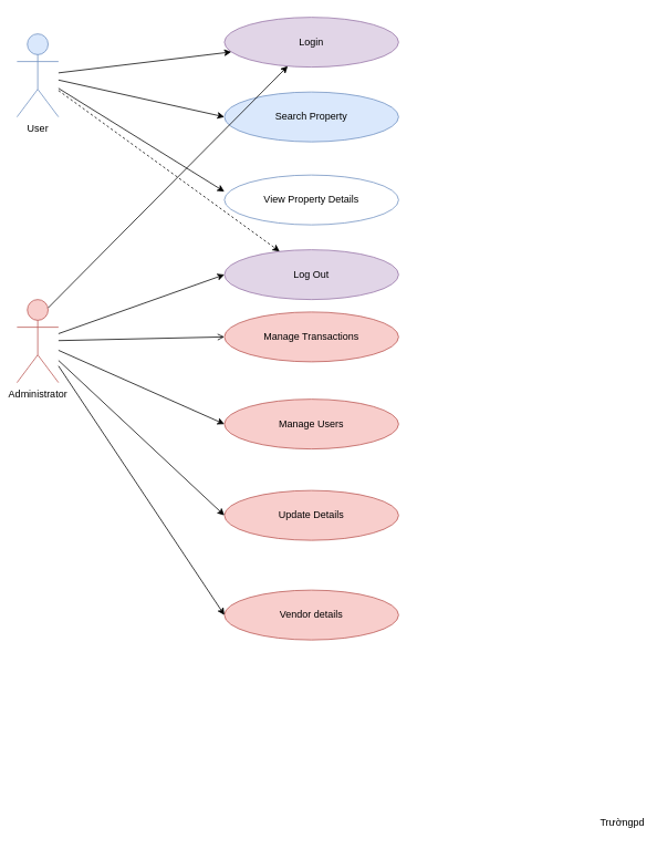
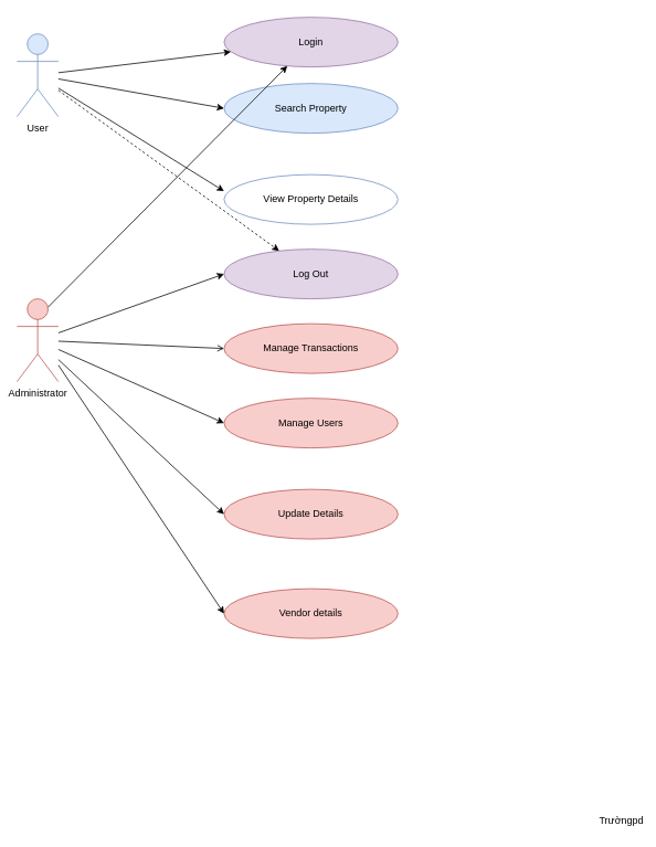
  <mxCell id="0" />
  <mxCell id="1" parent="0" />
  <mxCell id="2" value="User&lt;br&gt;" style="shape=umlActor;verticalLabelPosition=bottom;verticalAlign=top;html=1;outlineConnect=0;fillColor=#dae8fc;strokeColor=#6c8ebf;" parent="1" vertex="1"><mxGeometry x="20" y="40" width="50" height="100" as="geometry" /></mxCell>
  <mxCell id="3" value="Administrator" style="shape=umlActor;verticalLabelPosition=bottom;verticalAlign=top;html=1;outlineConnect=0;fillColor=#f8cecc;strokeColor=#b85450;" parent="1" vertex="1"><mxGeometry x="20" y="360" width="50" height="100" as="geometry" /></mxCell>
  <mxCell id="4" value="Login" style="ellipse;whiteSpace=wrap;html=1;fillColor=#e1d5e7;strokeColor=#9673a6;" parent="1" vertex="1"><mxGeometry x="270" y="20" width="210" height="60" as="geometry" /></mxCell>
- <mxCell id="5" value="Search Property" style="ellipse;whiteSpace=wrap;html=1;fillColor=#dae8fc;strokeColor=#6c8ebf;" parent="1" vertex="1"><mxGeometry x="270" y="110" width="210" height="60" as="geometry" /></mxCell>
+ <mxCell id="5" value="Search Property" style="ellipse;whiteSpace=wrap;html=1;fillColor=#dae8fc;strokeColor=#6c8ebf;" parent="1" vertex="1"><mxGeometry x="270" y="100" width="210" height="60" as="geometry" /></mxCell>
  <mxCell id="6" value="Update Details" style="ellipse;whiteSpace=wrap;html=1;fillColor=#f8cecc;strokeColor=#b85450;" parent="1" vertex="1"><mxGeometry x="270" y="590" width="210" height="60" as="geometry" /></mxCell>
  <mxCell id="7" value="View Property Details" style="ellipse;whiteSpace=wrap;html=1;fillColor=#ffffff;strokeColor=#6c8ebf;" parent="1" vertex="1"><mxGeometry x="270" y="210" width="210" height="60" as="geometry" /></mxCell>
- <mxCell id="8" value="Manage Transactions" style="ellipse;whiteSpace=wrap;html=1;fillColor=#f8cecc;strokeColor=#b85450;" parent="1" vertex="1"><mxGeometry x="270" y="375" width="210" height="60" as="geometry" /></mxCell>
+ <mxCell id="8" value="Manage Transactions" style="ellipse;whiteSpace=wrap;html=1;fillColor=#f8cecc;strokeColor=#b85450;" parent="1" vertex="1"><mxGeometry x="270" y="390" width="210" height="60" as="geometry" /></mxCell>
  <mxCell id="9" value="Manage Users" style="ellipse;whiteSpace=wrap;html=1;fillColor=#f8cecc;strokeColor=#b85450;" parent="1" vertex="1"><mxGeometry x="270" y="480" width="210" height="60" as="geometry" /></mxCell>
  <mxCell id="10" value="Log Out" style="ellipse;whiteSpace=wrap;html=1;fillColor=#e1d5e7;strokeColor=#9673a6;" parent="1" vertex="1"><mxGeometry x="270" y="300" width="210" height="60" as="geometry" /></mxCell>
  <mxCell id="11" value="Vendor details" style="ellipse;whiteSpace=wrap;html=1;fillColor=#f8cecc;strokeColor=#b85450;" parent="1" vertex="1"><mxGeometry x="270" y="710" width="210" height="60" as="geometry" /></mxCell>
  <mxCell id="12" value="" style="endArrow=classic;html=1;" parent="1" source="2" target="4" edge="1"><mxGeometry width="50" height="50" relative="1" as="geometry"><mxPoint x="350" y="120" as="sourcePoint" /><mxPoint x="400" y="70" as="targetPoint" /></mxGeometry></mxCell>
  <mxCell id="13" value="" style="endArrow=classic;html=1;entryX=0;entryY=0.5;entryDx=0;entryDy=0;" parent="1" source="2" target="5" edge="1"><mxGeometry width="50" height="50" relative="1" as="geometry"><mxPoint x="350" y="120" as="sourcePoint" /><mxPoint x="400" y="70" as="targetPoint" /></mxGeometry></mxCell>
  <mxCell id="14" value="" style="endArrow=classic;html=1;entryX=0;entryY=0.333;entryDx=0;entryDy=0;entryPerimeter=0;" parent="1" source="2" target="7" edge="1"><mxGeometry width="50" height="50" relative="1" as="geometry"><mxPoint x="350" y="120" as="sourcePoint" /><mxPoint x="260" y="240" as="targetPoint" /></mxGeometry></mxCell>
  <mxCell id="15" value="" style="endArrow=classic;html=1;dashed=1;" parent="1" source="2" target="10" edge="1"><mxGeometry width="50" height="50" relative="1" as="geometry"><mxPoint x="90" y="310" as="sourcePoint" /><mxPoint x="400" y="250" as="targetPoint" /></mxGeometry></mxCell>
  <mxCell id="16" value="" style="endArrow=classic;html=1;entryX=0;entryY=0.5;entryDx=0;entryDy=0;" parent="1" source="3" target="10" edge="1"><mxGeometry width="50" height="50" relative="1" as="geometry"><mxPoint x="350" y="300" as="sourcePoint" /><mxPoint x="400" y="250" as="targetPoint" /></mxGeometry></mxCell>
  <mxCell id="17" value="" style="endArrow=classic;html=1;entryX=0;entryY=0.5;entryDx=0;entryDy=0;" parent="1" source="3" target="9" edge="1"><mxGeometry width="50" height="50" relative="1" as="geometry"><mxPoint x="250" y="550" as="sourcePoint" /><mxPoint x="300" y="500" as="targetPoint" /></mxGeometry></mxCell>
  <mxCell id="18" value="" style="endArrow=open;html=1;entryX=0;entryY=0.5;entryDx=0;entryDy=0;" parent="1" source="3" target="8" edge="1"><mxGeometry width="50" height="50" relative="1" as="geometry"><mxPoint x="350" y="300" as="sourcePoint" /><mxPoint x="400" y="250" as="targetPoint" /></mxGeometry></mxCell>
  <mxCell id="19" value="" style="endArrow=classic;html=1;entryX=0;entryY=0.5;entryDx=0;entryDy=0;" parent="1" source="3" target="6" edge="1"><mxGeometry width="50" height="50" relative="1" as="geometry"><mxPoint x="350" y="450" as="sourcePoint" /><mxPoint x="400" y="400" as="targetPoint" /></mxGeometry></mxCell>
  <mxCell id="20" value="" style="endArrow=classic;html=1;entryX=0;entryY=0.5;entryDx=0;entryDy=0;" parent="1" target="11" edge="1"><mxGeometry width="50" height="50" relative="1" as="geometry"><mxPoint x="70" y="440" as="sourcePoint" /><mxPoint x="400" y="580" as="targetPoint" /></mxGeometry></mxCell>
  <mxCell id="21" value="" style="endArrow=classic;html=1;exitX=0.75;exitY=0.1;exitDx=0;exitDy=0;exitPerimeter=0;" parent="1" source="3" target="4" edge="1"><mxGeometry width="50" height="50" relative="1" as="geometry"><mxPoint x="350" y="250" as="sourcePoint" /><mxPoint x="400" y="200" as="targetPoint" /></mxGeometry></mxCell>
  <mxCell id="22" value="Trườngpd" style="text;html=1;strokeColor=none;fillColor=none;align=center;verticalAlign=middle;whiteSpace=wrap;rounded=0;" parent="1" vertex="1"><mxGeometry x="730" y="980" width="40" height="20" as="geometry" /></mxCell>
